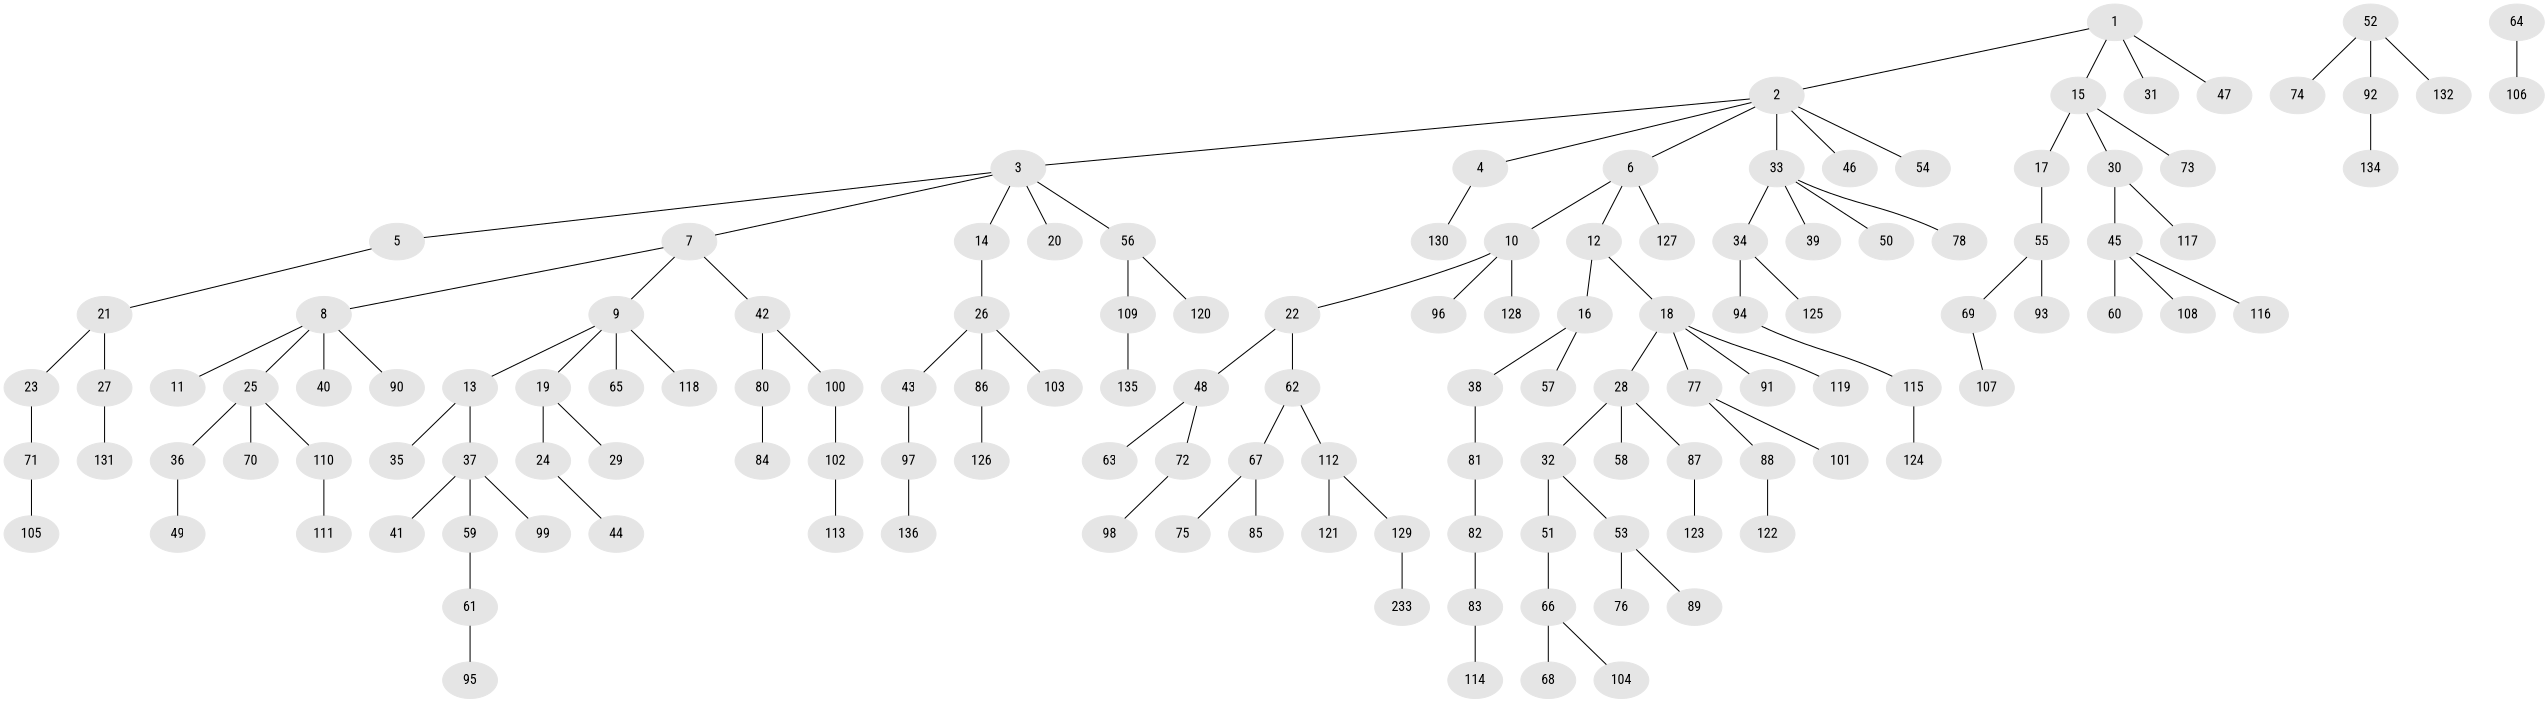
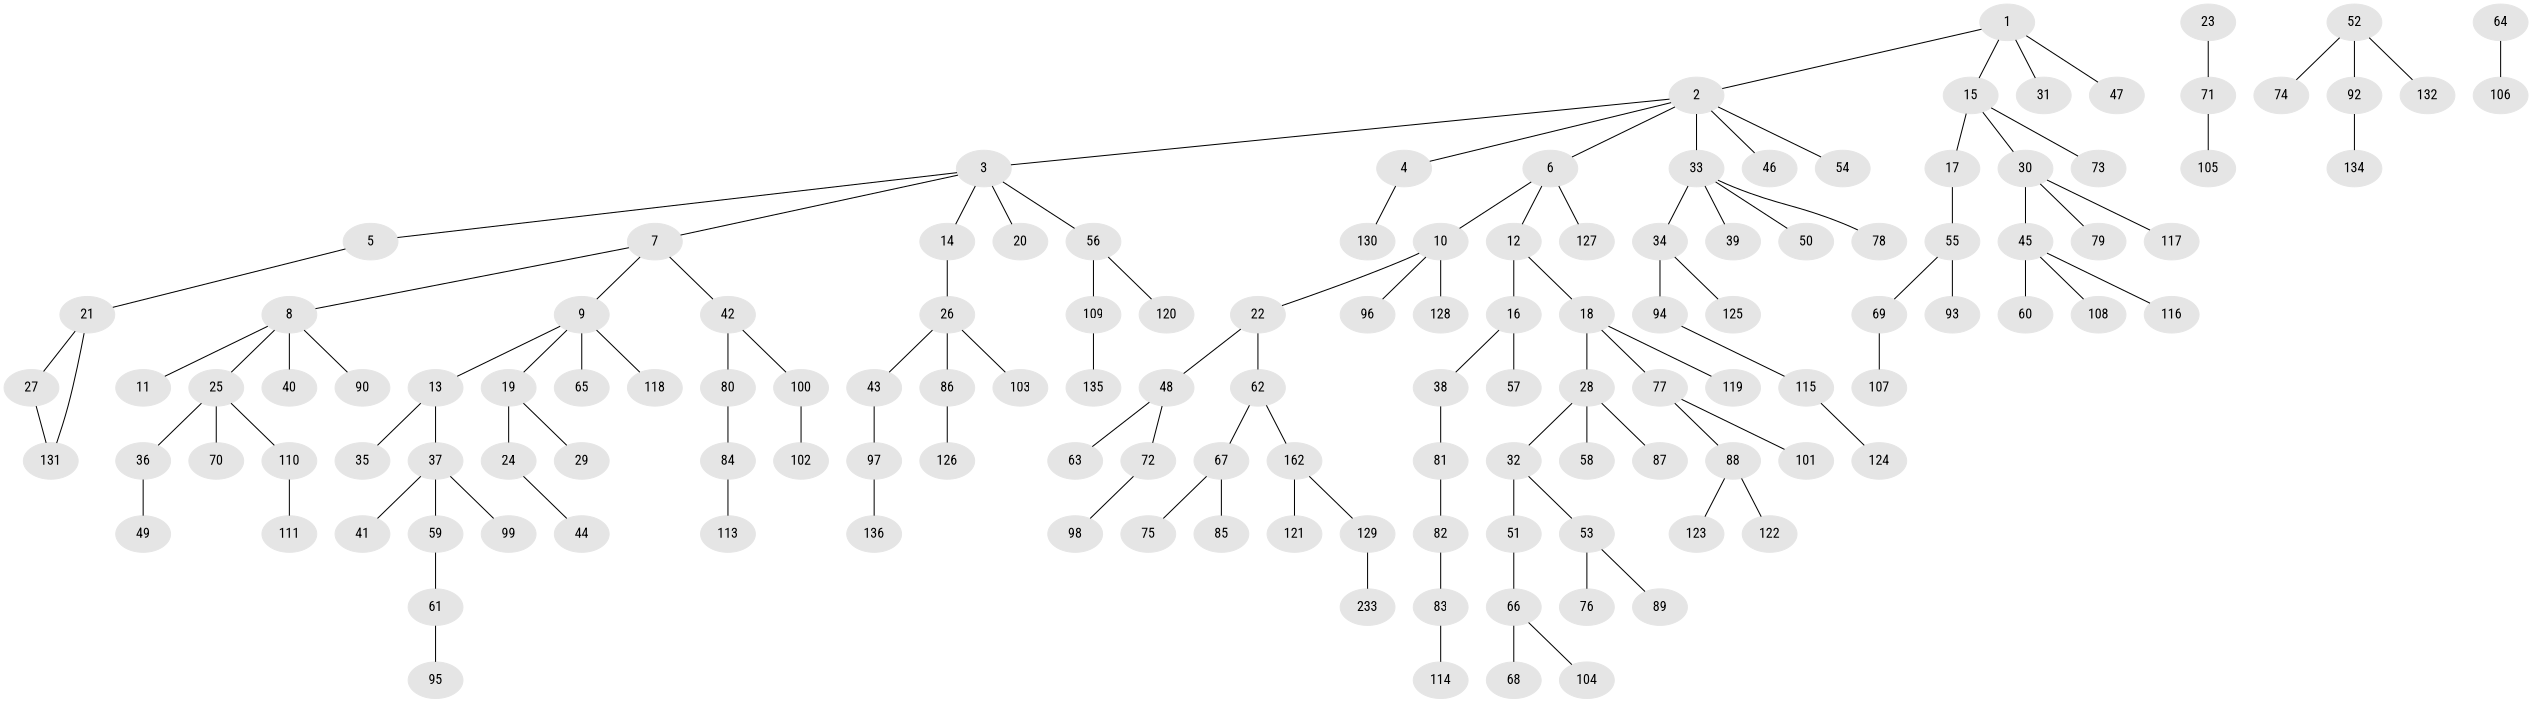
  graph {
    fontname="Roboto Condensed"
    node [color=gray90 fontname="Roboto Condensed" style=filled]
    edge [fontname="Roboto Condensed"]
    1
    2
    15
    31
    47
    3
    4
    6
    33
    46
    54
    17
    30
    73
    5
    7
    14
    20
    56
    130
    10
    12
    127
    34
    39
    50
    78
    21
    8
    9
    42
    26
    109
    120
    23
    27
    22
    96
    128
    16
    18
    11
    25
    40
    90
    13
    19
    65
    118
    80
    100
    36
    70
    110
    35
    37
    24
    29
    48
    62
    38
    57
    28
    77
-   91
    119
    41
    59
    99
    43
    86
    103
    55
    45
+   79
    117
    81
    32
    58
    87
    88
    101
    44
    71
    131
    63
    72
    67
-   112
+   112 [label=162]
    105
    49
    111
    97
    126
    51
    53
    123
    60
    108
    116
    66
    76
    89
    94
    125
    115
    61
    82
    84
    102
    52
    74
    92
    132
    136
    64
    106
    98
    68
    104
    134
    69
    93
    107
    135
    95
    75
    85
    121
    129
    122
    113
    83
    114
    124
    n136 [label=233]
    1 -- 2
    1 -- 15
    1 -- 31
    1 -- 47
    2 -- 3
    2 -- 4
    2 -- 6
    2 -- 33
    2 -- 46
    2 -- 54
    15 -- 17
    15 -- 30
    15 -- 73
    3 -- 5
    3 -- 7
    3 -- 14
    3 -- 20
    3 -- 56
    4 -- 130
    6 -- 10
    6 -- 12
    6 -- 127
    33 -- 34
    33 -- 39
    33 -- 50
    33 -- 78
    17 -- 55
    30 -- 45
+   30 -- 79
    30 -- 117
    5 -- 21
    7 -- 8
    7 -- 9
    7 -- 42
    14 -- 26
    56 -- 109
    56 -- 120
    10 -- 22
    10 -- 96
    10 -- 128
    12 -- 16
    12 -- 18
    34 -- 94
    34 -- 125
-   21 -- 23
+   21 -- 131
    21 -- 27
    8 -- 11
    8 -- 25
    8 -- 40
    8 -- 90
    9 -- 13
    9 -- 19
    9 -- 65
    9 -- 118
    42 -- 80
    42 -- 100
    26 -- 43
    26 -- 86
    26 -- 103
    109 -- 135
    23 -- 71
    27 -- 131
    22 -- 48
    22 -- 62
    16 -- 38
    16 -- 57
    18 -- 28
    18 -- 77
-   18 -- 91
    18 -- 119
    25 -- 36
    25 -- 70
    25 -- 110
    13 -- 35
    13 -- 37
    19 -- 24
    19 -- 29
    80 -- 84
    100 -- 102
    36 -- 49
    110 -- 111
    37 -- 41
    37 -- 59
    37 -- 99
    24 -- 44
    48 -- 63
    48 -- 72
    62 -- 67
    62 -- 112
    38 -- 81
    28 -- 32
    28 -- 58
    28 -- 87
    77 -- 88
    77 -- 101
    59 -- 61
    43 -- 97
    86 -- 126
    55 -- 69
    55 -- 93
    45 -- 60
    45 -- 108
    45 -- 116
    81 -- 82
    32 -- 51
    32 -- 53
-   87 -- 123
+   88 -- 123
    88 -- 122
    71 -- 105
    72 -- 98
    67 -- 75
    67 -- 85
    112 -- 121
    112 -- 129
    97 -- 136
    51 -- 66
    53 -- 76
    53 -- 89
    66 -- 68
    66 -- 104
    94 -- 115
    115 -- 124
    61 -- 95
    82 -- 83
-   102 -- 113
+   84 -- 113
    52 -- 74
    52 -- 92
    52 -- 132
    92 -- 134
    64 -- 106
    69 -- 107
    129 -- n136
    83 -- 114
  }
